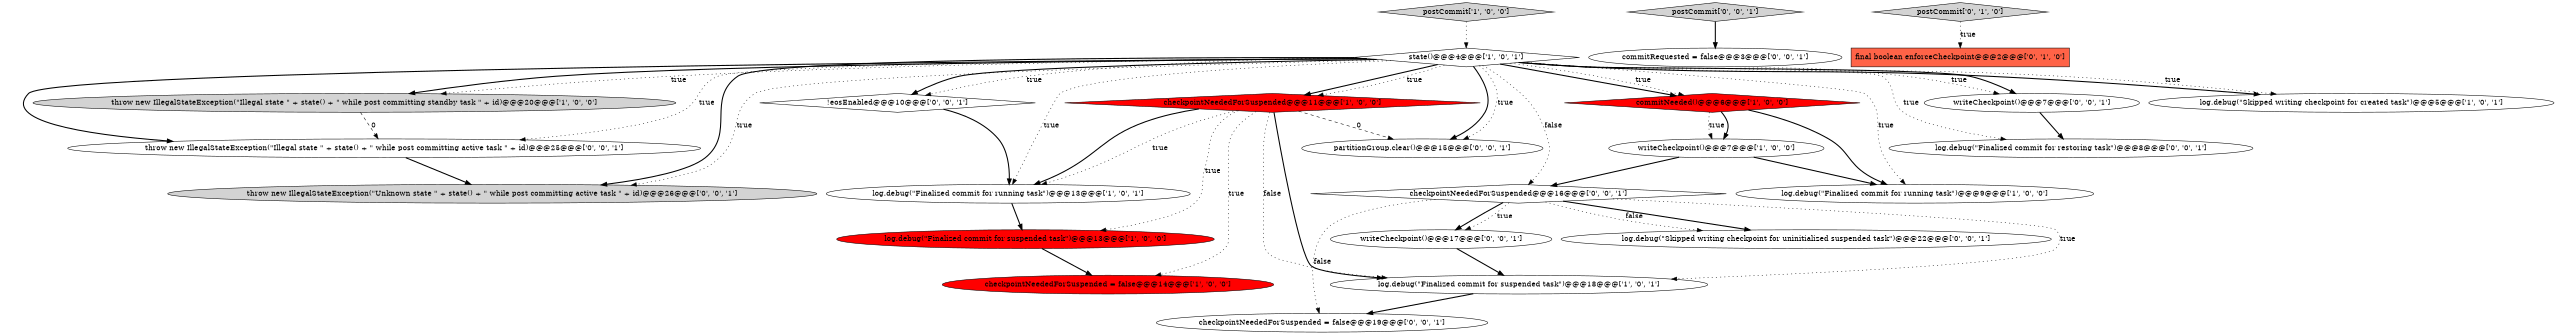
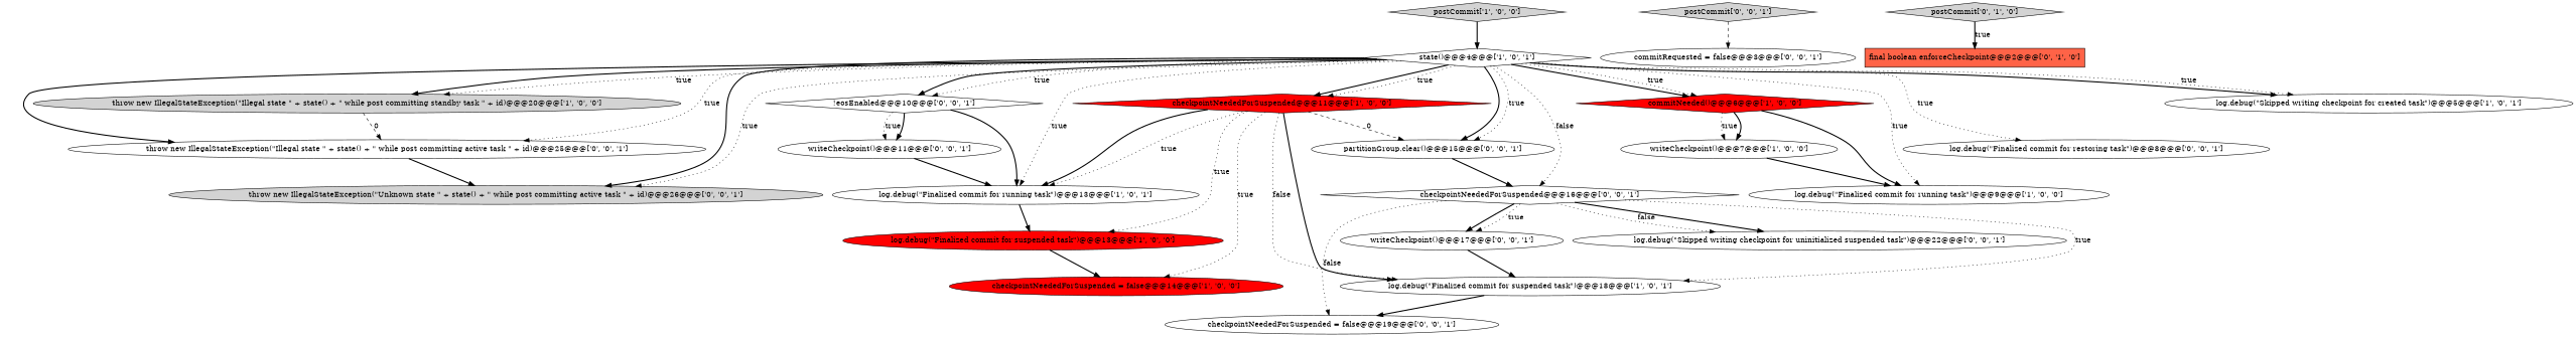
  digraph {
    node [fillcolor=white shape=ellipse style=filled]
    edge [style=bold]
    n1 [label="throw new IllegalStateException(\"Illegal state \" + state() + \" while post committing active task \" + id)@@@25@@@['0', '0', '1']"]
    n2 [fillcolor=lightgray label="throw new IllegalStateException(\"Unknown state \" + state() + \" while post committing active task \" + id)@@@26@@@['0', '0', '1']"]
    n3 [fillcolor=lightgray label="postCommit['0', '0', '1']" shape=diamond]
    n4 [label="commitRequested = false@@@3@@@['0', '0', '1']"]
+   n5 [label="writeCheckpoint()@@@11@@@['0', '0', '1']"]
    n6 [label="log.debug(\"Finalized commit for running task\")@@@13@@@['1', '0', '1']"]
    n7 [fillcolor=red label="log.debug(\"Finalized commit for suspended task\")@@@13@@@['1', '0', '0']"]
    n8 [fillcolor=red label="checkpointNeededForSuspended = false@@@14@@@['1', '0', '0']"]
    n9 [label="partitionGroup.clear()@@@15@@@['0', '0', '1']"]
    n10 [label="checkpointNeededForSuspended@@@16@@@['0', '0', '1']" shape=diamond]
    n11 [label="log.debug(\"Finalized commit for suspended task\")@@@18@@@['1', '0', '1']"]
    n12 [label="checkpointNeededForSuspended = false@@@19@@@['0', '0', '1']"]
    n13 [label="log.debug(\"Skipped writing checkpoint for uninitialized suspended task\")@@@22@@@['0', '0', '1']"]
    n14 [label="writeCheckpoint()@@@17@@@['0', '0', '1']"]
    n15 [label="!eosEnabled@@@10@@@['0', '0', '1']" shape=diamond]
    n16 [fillcolor=lightgray label="postCommit['0', '1', '0']" shape=diamond]
    n17 [fillcolor=tomato label="final boolean enforceCheckpoint@@@2@@@['0', '1', '0']" shape=box]
    n18 [fillcolor=red label="checkpointNeededForSuspended@@@11@@@['1', '0', '0']" shape=diamond]
    n19 [fillcolor=red label="commitNeeded()@@@6@@@['1', '0', '0']" shape=diamond]
    n20 [label="log.debug(\"Finalized commit for running task\")@@@9@@@['1', '0', '0']"]
    n21 [label="writeCheckpoint()@@@7@@@['1', '0', '0']"]
-   n22 [label="writeCheckpoint()@@@7@@@['0', '0', '1']"]
    n23 [label="log.debug(\"Finalized commit for restoring task\")@@@8@@@['0', '0', '1']"]
    n24 [fillcolor=lightgray label="postCommit['1', '0', '0']" shape=diamond]
    n25 [label="state()@@@4@@@['1', '0', '1']" shape=diamond]
    n26 [fillcolor=lightgray label="throw new IllegalStateException(\"Illegal state \" + state() + \" while post committing standby task \" + id)@@@20@@@['1', '0', '0']"]
    n27 [label="log.debug(\"Skipped writing checkpoint for created task\")@@@5@@@['1', '0', '1']"]
    n1 -> n2
-   n3 -> n4
+   n3 -> n4 [style=dashed]
+   n5 -> n6
    n6 -> n7
    n7 -> n8
-   n21 -> n10
+   n9 -> n10
    n10 -> n11 [label=true style=dotted]
    n10 -> n12 [label=false style=dotted]
    n10 -> n13
    n10 -> n13 [label=false style=dotted]
    n10 -> n14
    n10 -> n14 [label=true style=dotted]
    n11 -> n12
    n14 -> n11
+   n15 -> n5 [label=true style=dotted]
+   n15 -> n5
    n15 -> n6
-   n16 -> n17 [label=true style=dotted]
+   n16 -> n17 [label=true]
    n18 -> n6
    n18 -> n6 [label=true style=dotted]
    n18 -> n7 [label=true style=dotted]
    n18 -> n8 [label=true style=dotted]
    n18 -> n9 [label=0 style=dashed]
    n18 -> n11
    n18 -> n11 [label=false style=dotted]
    n19 -> n20
    n19 -> n21
    n19 -> n21 [label=true style=dotted]
    n21 -> n20
-   n22 -> n23
-   n24 -> n25 [style=dotted]
+   n24 -> n25
    n25 -> n1 [label=true style=dotted]
    n25 -> n1
    n25 -> n2
    n25 -> n2 [label=true style=dotted]
    n25 -> n6 [label=true style=dotted]
    n25 -> n9
    n25 -> n9 [label=true style=dotted]
    n25 -> n10 [label=false style=dotted]
    n25 -> n15
    n25 -> n15 [label=true style=dotted]
    n25 -> n18
    n25 -> n18 [label=true style=dotted]
    n25 -> n19
    n25 -> n19 [label=true style=dotted]
    n25 -> n20 [label=true style=dotted]
-   n25 -> n22 [label=true style=dotted]
-   n25 -> n22
    n25 -> n23 [label=true style=dotted]
    n25 -> n26 [label=true style=dotted]
    n25 -> n26
    n25 -> n27
    n25 -> n27 [label=true style=dotted]
    n26 -> n1 [label=0 style=dashed]
  }
